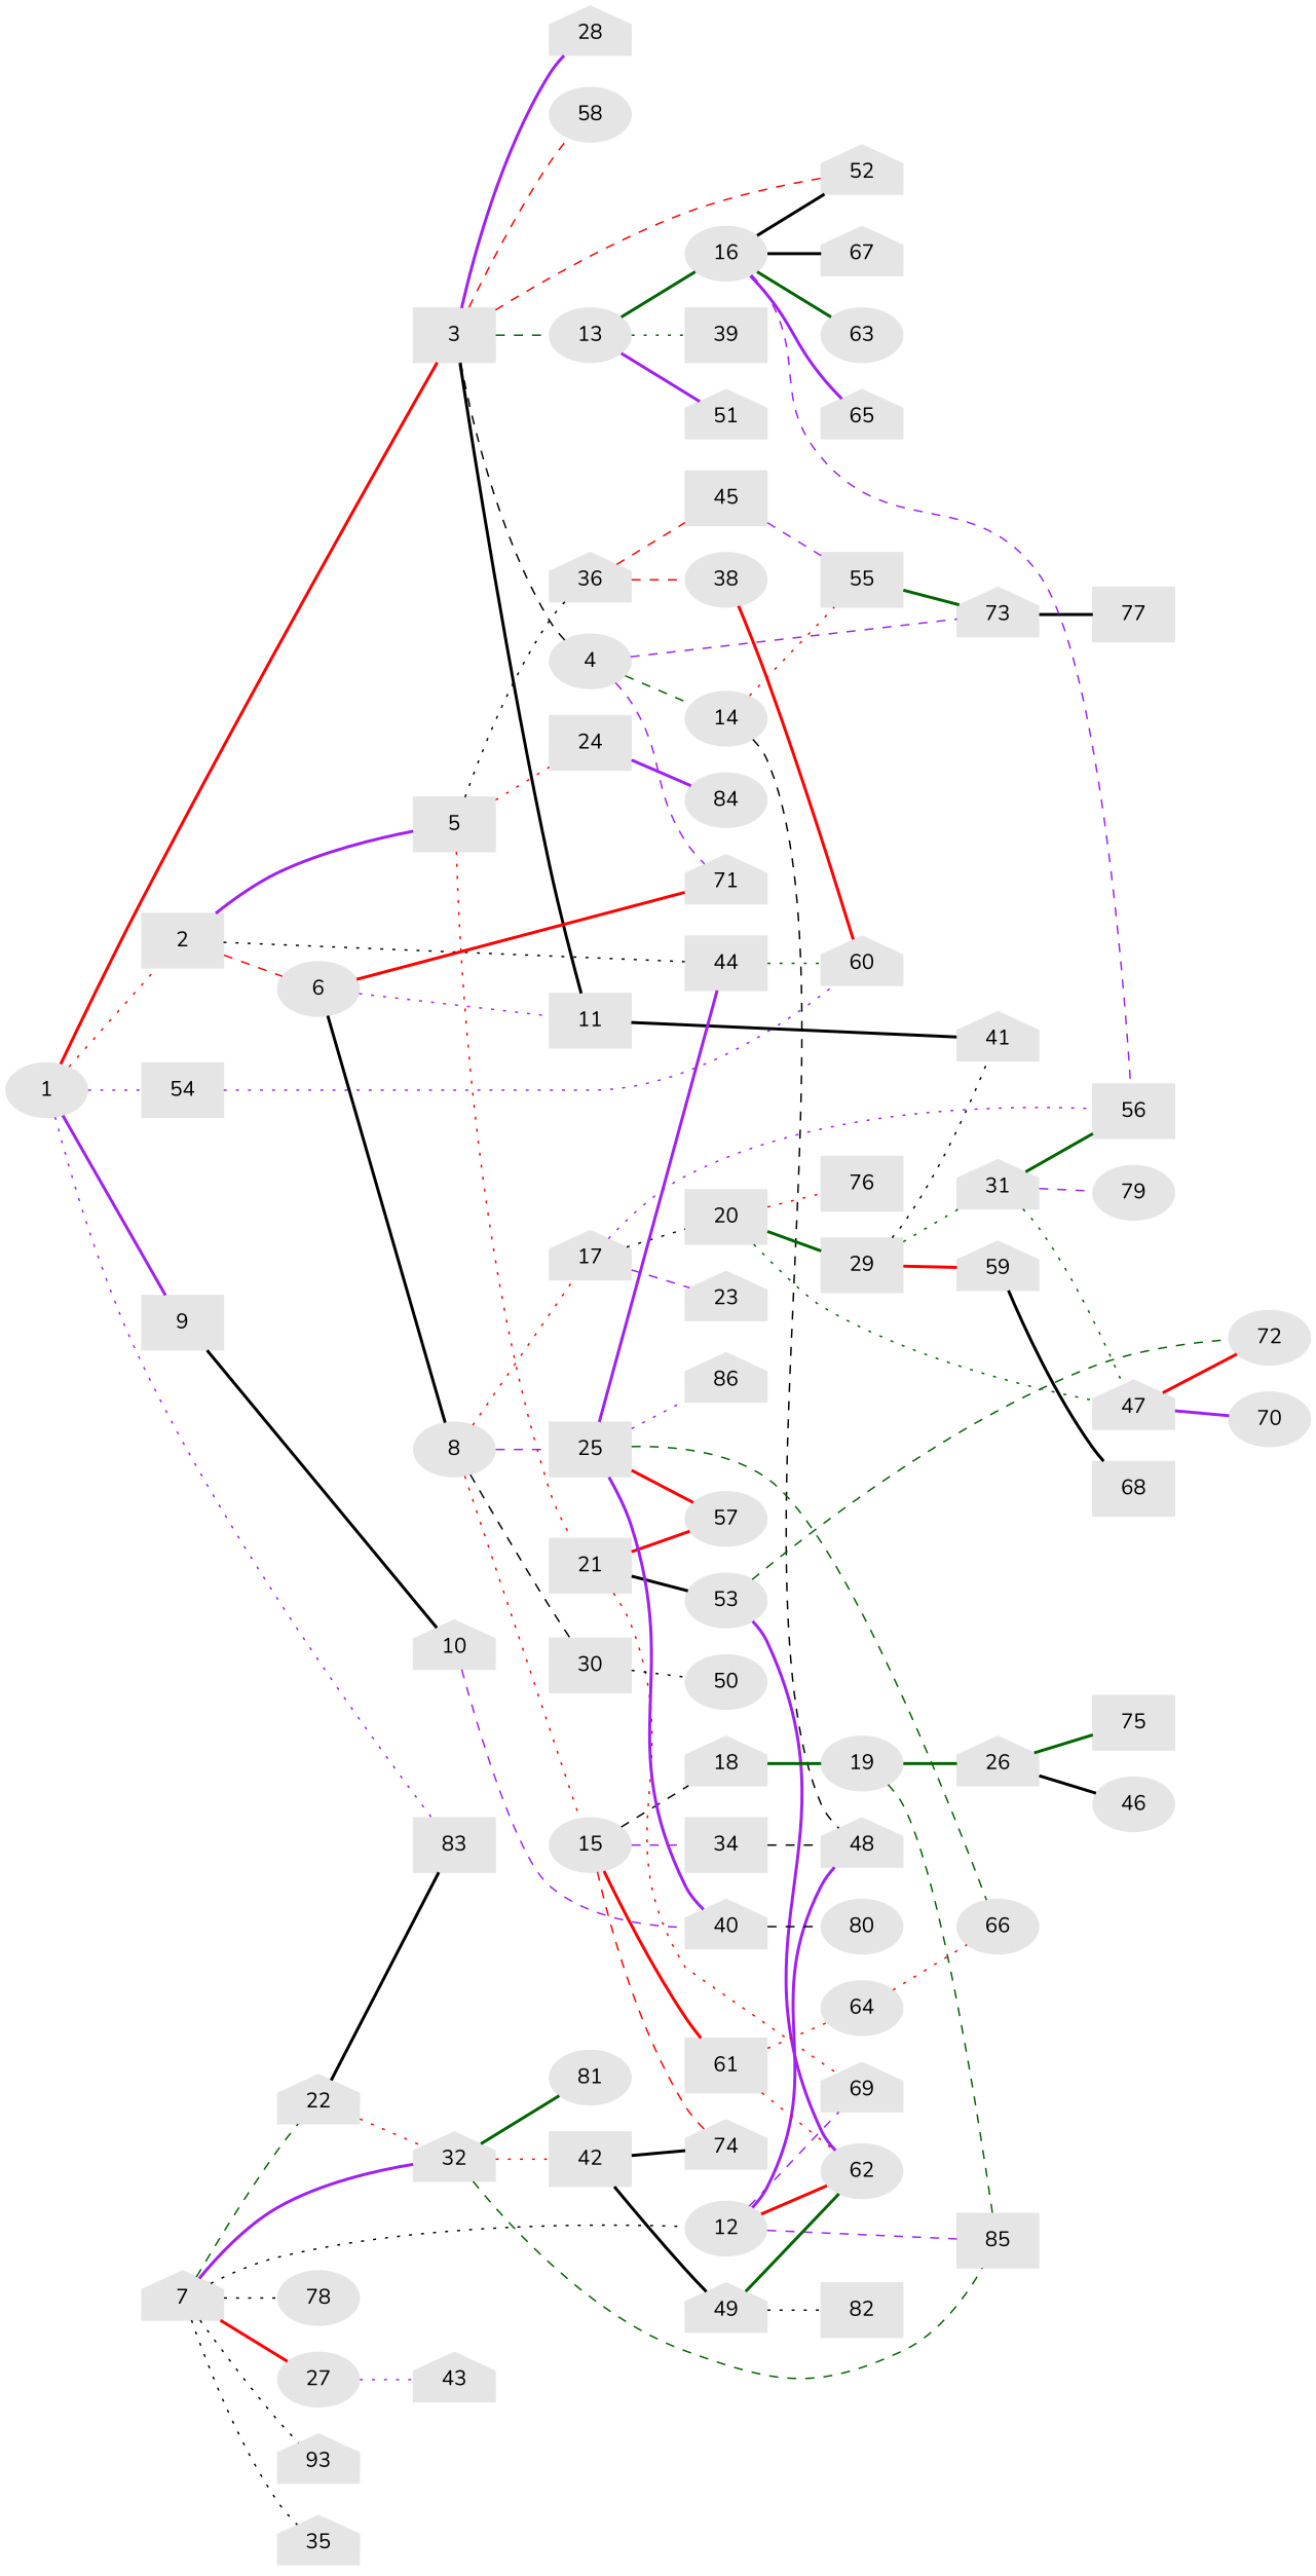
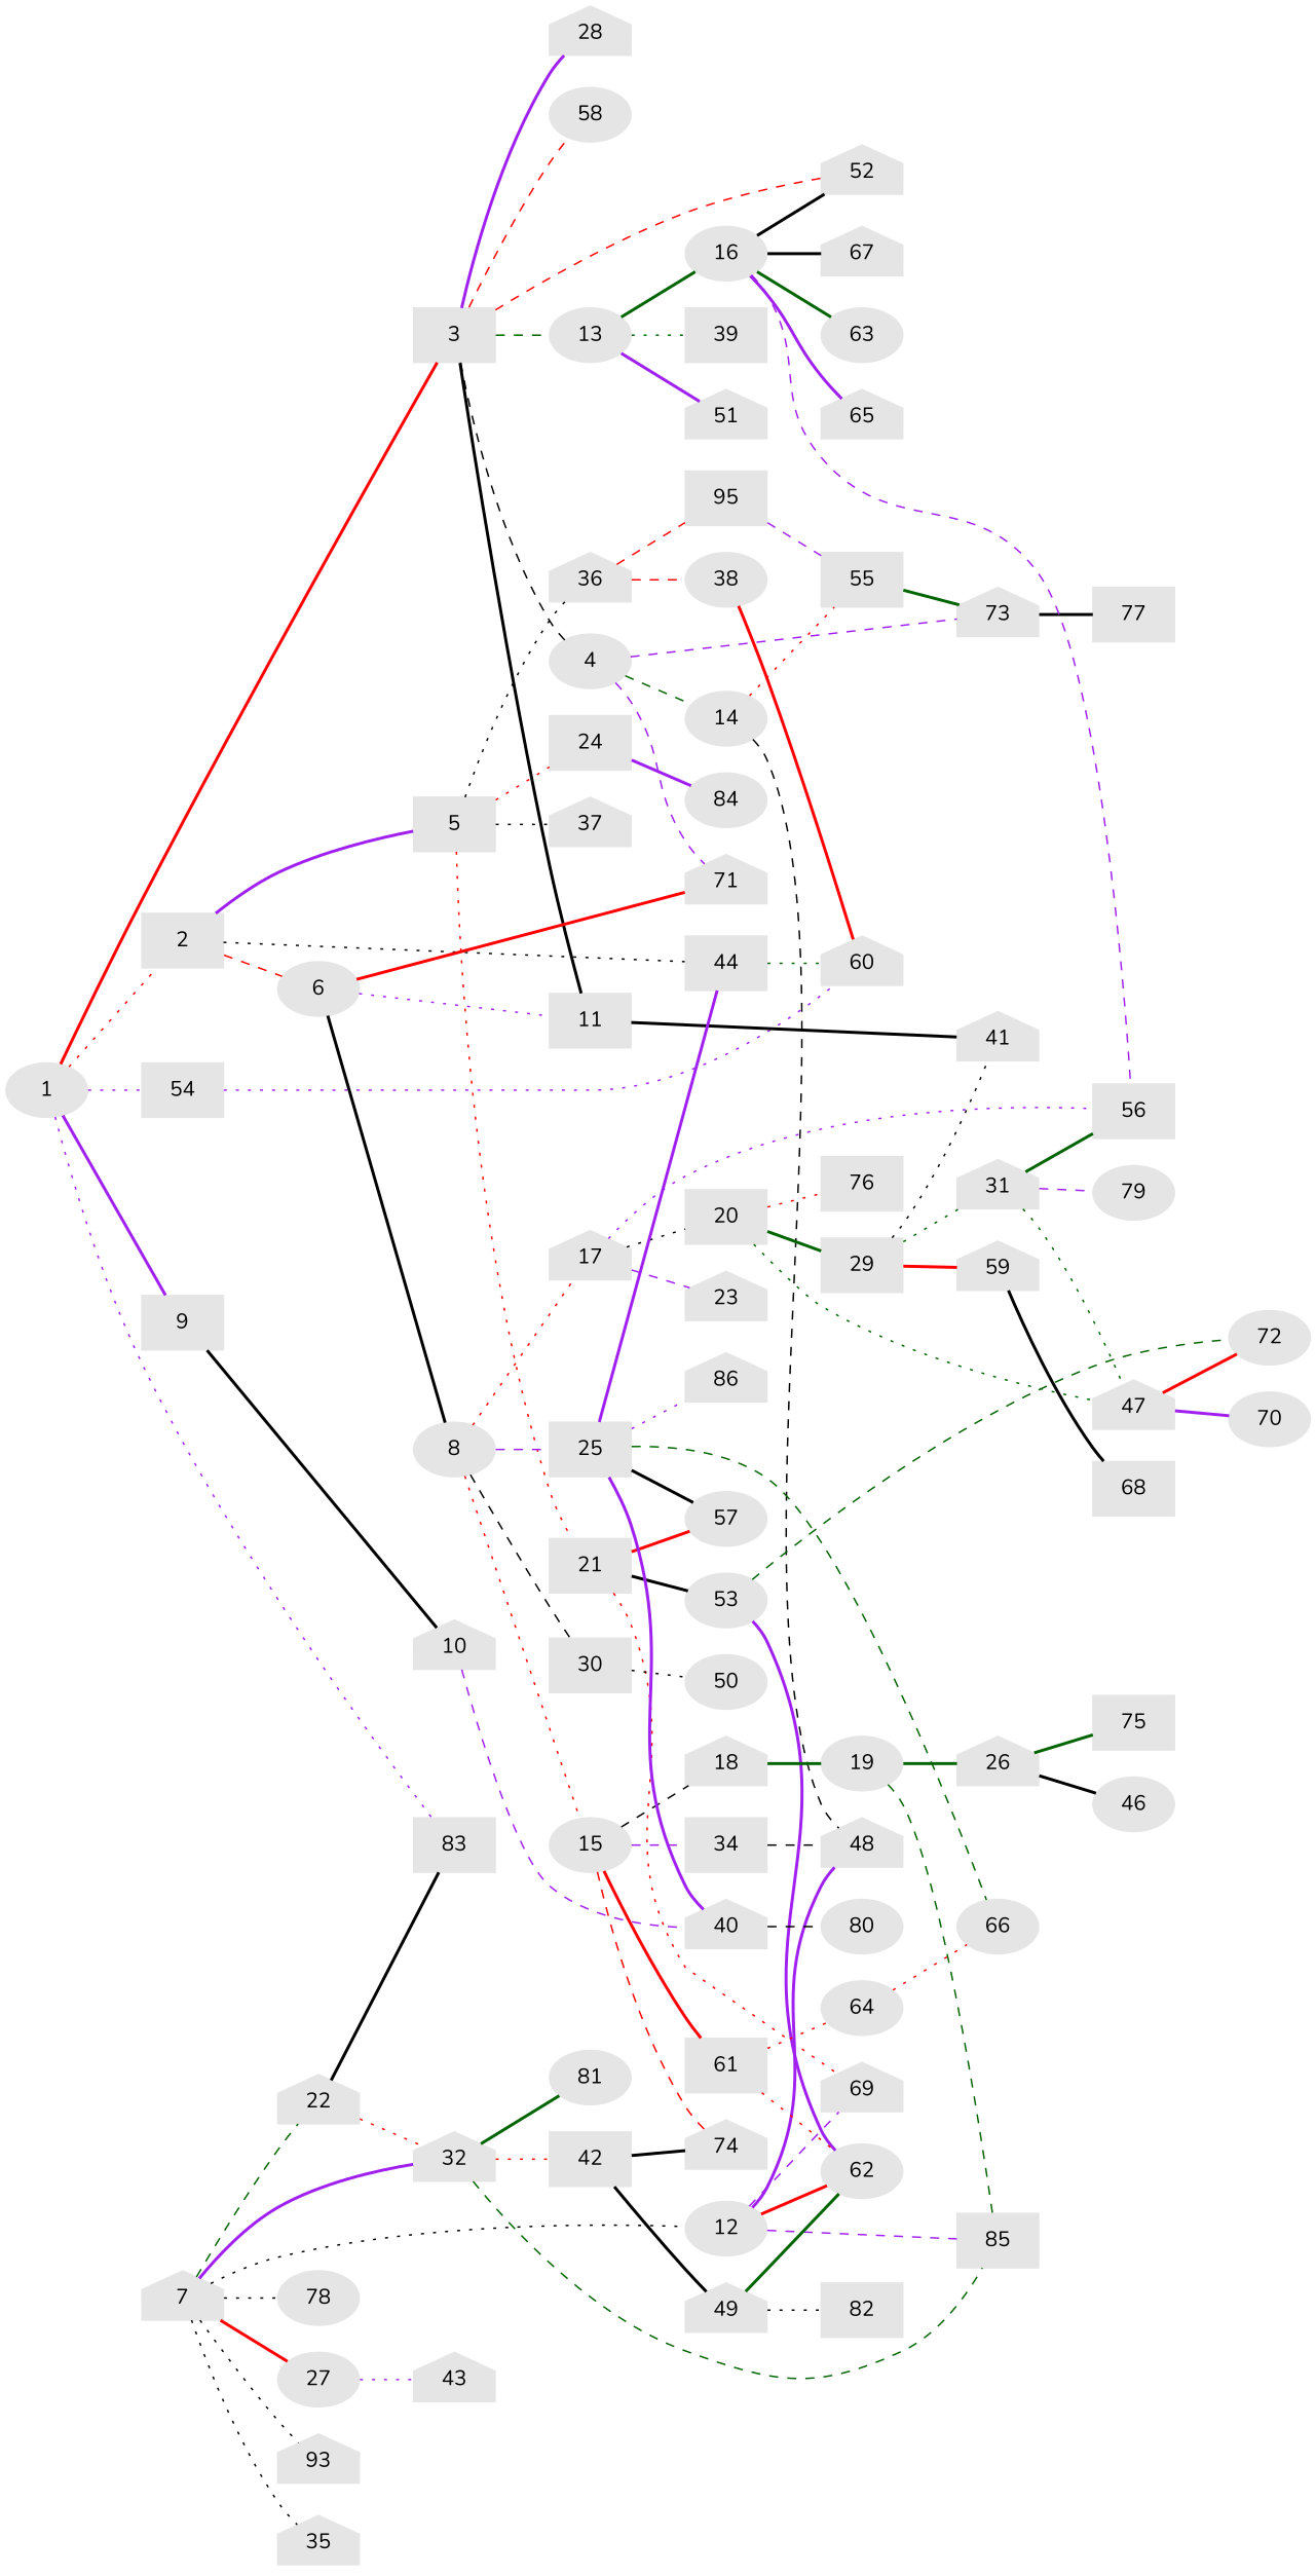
  graph {
    fontname=Nunito
    rankdir=LR
    node [color=gray90 fontname=Nunito shape=house style=filled]
    edge [color=purple fontname=Nunito style=bold]
    1 [shape=ellipse]
    2 [shape=box]
    3 [shape=box]
    9 [shape=box]
    54 [shape=box]
    83 [shape=box]
    5 [shape=box]
    6 [shape=ellipse]
    44 [shape=box]
    4 [shape=ellipse]
    11 [shape=box]
    13 [shape=ellipse]
    28
    52
    58 [shape=ellipse]
    10
    60
    21 [shape=box]
    24 [shape=box]
    36
+   37
    71
    8 [shape=ellipse]
    14 [shape=ellipse]
    73
    41
    16 [shape=ellipse]
    39 [shape=box]
    51
    48
    55 [shape=box]
    77 [shape=box]
    12 [shape=ellipse]
    7
    22
    27 [shape=ellipse]
    32
    n38 [label=93]
    35
    78 [shape=ellipse]
    69
    53 [shape=ellipse]
    57 [shape=ellipse]
    84 [shape=ellipse]
    38 [shape=ellipse]
-   45 [shape=box]
+   45 [shape=box label=95]
    15 [shape=ellipse]
    17
    25 [shape=box]
    30 [shape=box]
    62 [shape=ellipse]
    85 [shape=box]
    43
    42 [shape=box]
    81 [shape=ellipse]
    18
    34 [shape=box]
    61 [shape=box]
    74
    56 [shape=box]
    20 [shape=box]
    23
    40
    66 [shape=ellipse]
    86
    50 [shape=ellipse]
    80 [shape=ellipse]
    63 [shape=ellipse]
    65
    67
    19 [shape=ellipse]
    64 [shape=ellipse]
    29 [shape=box]
    47
    76 [shape=box]
    26
    46 [shape=ellipse]
    75 [shape=box]
    31
    59
    70 [shape=ellipse]
    72 [shape=ellipse]
    79 [shape=ellipse]
    68 [shape=box]
    49
    82 [shape=box]
    1 -- 2 [color=red style=dotted]
    1 -- 3 [color=red]
    1 -- 9
    1 -- 54 [style=dotted]
    1 -- 83 [style=dotted]
    2 -- 5
    2 -- 6 [color=red style=dashed]
    2 -- 44 [color=black style=dotted]
    3 -- 4 [color=black style=dashed]
    3 -- 11 [color=black]
    3 -- 13 [color=darkgreen style=dashed]
    3 -- 28
    3 -- 52 [color=red style=dashed]
    3 -- 58 [color=red style=dashed]
    9 -- 10 [color=black]
    54 -- 60 [style=dotted]
    5 -- 21 [color=red style=dotted]
    5 -- 24 [color=red style=dotted]
    5 -- 36 [color=black style=dotted]
+   5 -- 37 [color=black style=dotted]
    6 -- 11 [style=dotted]
    6 -- 71 [color=red]
    6 -- 8 [color=black]
    44 -- 60 [color=darkgreen style=dotted]
    4 -- 71 [style=dashed]
    4 -- 14 [color=darkgreen style=dashed]
    4 -- 73 [style=dashed]
    11 -- 41 [color=black]
    13 -- 16 [color=darkgreen]
    13 -- 39 [color=darkgreen style=dotted]
    13 -- 51
    10 -- 40 [style=dashed]
    21 -- 69 [color=red style=dotted]
    21 -- 53 [color=black]
    21 -- 57 [color=red]
    24 -- 84
    36 -- 38 [color=red style=dashed]
    36 -- 45 [color=red style=dashed]
    8 -- 15 [color=red style=dotted]
    8 -- 17 [color=red style=dotted]
    8 -- 25 [style=dashed]
    8 -- 30 [color=black style=dashed]
    14 -- 48 [color=black style=dashed]
    14 -- 55 [color=red style=dotted]
    73 -- 77 [color=black]
    16 -- 52 [color=black]
    16 -- 56 [style=dashed]
    16 -- 63 [color=darkgreen]
    16 -- 65
    16 -- 67 [color=black]
    55 -- 73 [color=darkgreen]
    12 -- 48
    12 -- 69 [style=dashed]
    12 -- 62 [color=red]
    12 -- 85 [style=dashed]
    7 -- 12 [color=black style=dotted]
    7 -- 22 [color=darkgreen style=dashed]
    7 -- 27 [color=red]
    7 -- 32
    7 -- n38 [color=black style=dotted]
    7 -- 35 [color=black style=dotted]
    7 -- 78 [color=black style=dotted]
    22 -- 83 [color=black]
    22 -- 32 [color=red style=dotted]
    27 -- 43 [style=dotted]
    32 -- 85 [color=darkgreen style=dashed]
    32 -- 42 [color=red style=dotted]
    32 -- 81 [color=darkgreen]
    53 -- 62
    53 -- 72 [color=darkgreen style=dashed]
    38 -- 60 [color=red]
    45 -- 55 [style=dashed]
    15 -- 18 [color=black style=dashed]
    15 -- 34 [style=dashed]
    15 -- 61 [color=red]
    15 -- 74 [color=red style=dashed]
    17 -- 56 [style=dotted]
    17 -- 20 [color=black style=dotted]
    17 -- 23 [style=dashed]
    25 -- 44
-   25 -- 57 [color=red]
+   25 -- 57 [color=black]
    25 -- 40
    25 -- 66 [color=darkgreen style=dashed]
    25 -- 86 [style=dotted]
    30 -- 50 [color=black style=dotted]
    42 -- 74 [color=black]
    42 -- 49 [color=black]
    18 -- 19 [color=darkgreen]
    34 -- 48 [color=black style=dashed]
    61 -- 62 [color=red style=dotted]
    61 -- 64 [color=red style=dotted]
    20 -- 29 [color=darkgreen]
    20 -- 47 [color=darkgreen style=dotted]
    20 -- 76 [color=red style=dotted]
    40 -- 80 [color=black style=dashed]
    19 -- 85 [color=darkgreen style=dashed]
    19 -- 26 [color=darkgreen]
    64 -- 66 [color=red style=dotted]
    29 -- 41 [color=black style=dotted]
    29 -- 31 [color=darkgreen style=dotted]
    29 -- 59 [color=red]
    47 -- 70
    47 -- 72 [color=red]
    26 -- 46 [color=black]
    26 -- 75 [color=darkgreen]
    31 -- 56 [color=darkgreen]
    31 -- 47 [color=darkgreen style=dotted]
    31 -- 79 [style=dashed]
    59 -- 68 [color=black]
    49 -- 62 [color=darkgreen]
    49 -- 82 [color=black style=dotted]
  }
